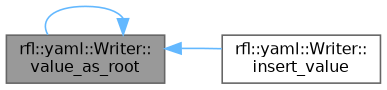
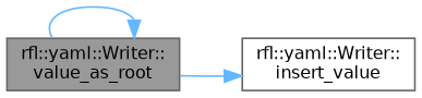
  digraph {
    rankdir=LR
    node [fontname=Helvetica fontsize=10 shape=box style=filled]
    edge [color=steelblue1 fontname=Helvetica fontsize=10 labelfontname=Helvetica labelfontsize=10 style=solid]
    n1 [color=gray40 fillcolor=grey60 fontcolor=black height=0.2 label="rfl::yaml::Writer::\lvalue_as_root" width=0.4]
    n2 [color=grey40 fillcolor=white height=0.2 label="rfl::yaml::Writer::\linsert_value" width=0.4]
    n1 -> n1
-   n2 -> n1
+   n1 -> n2
  }
